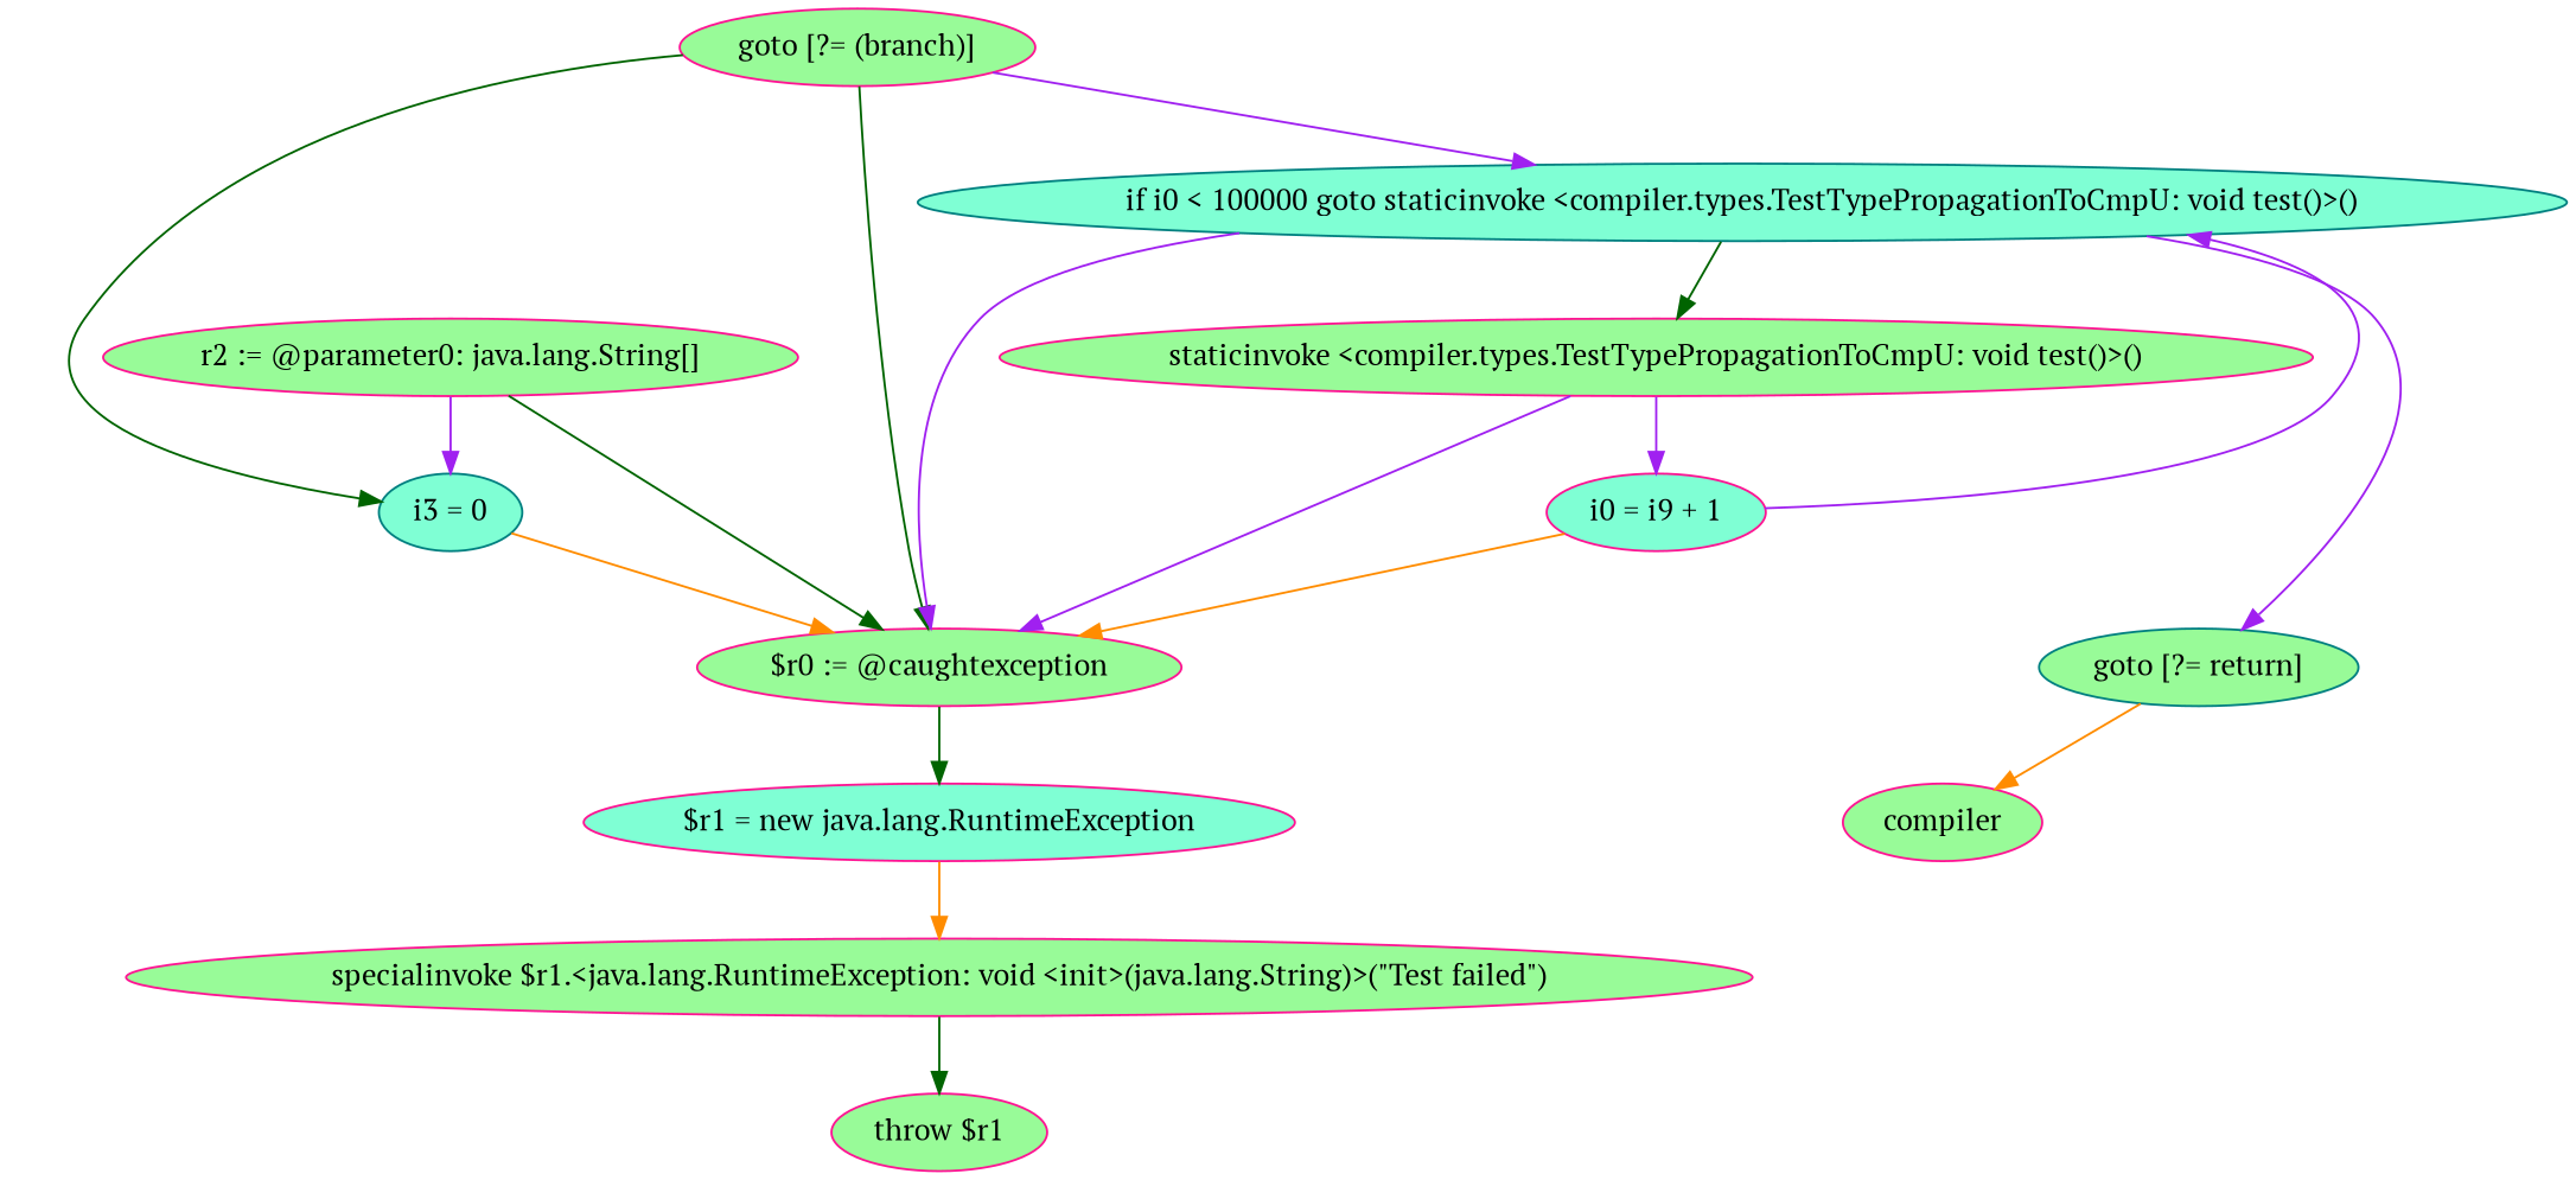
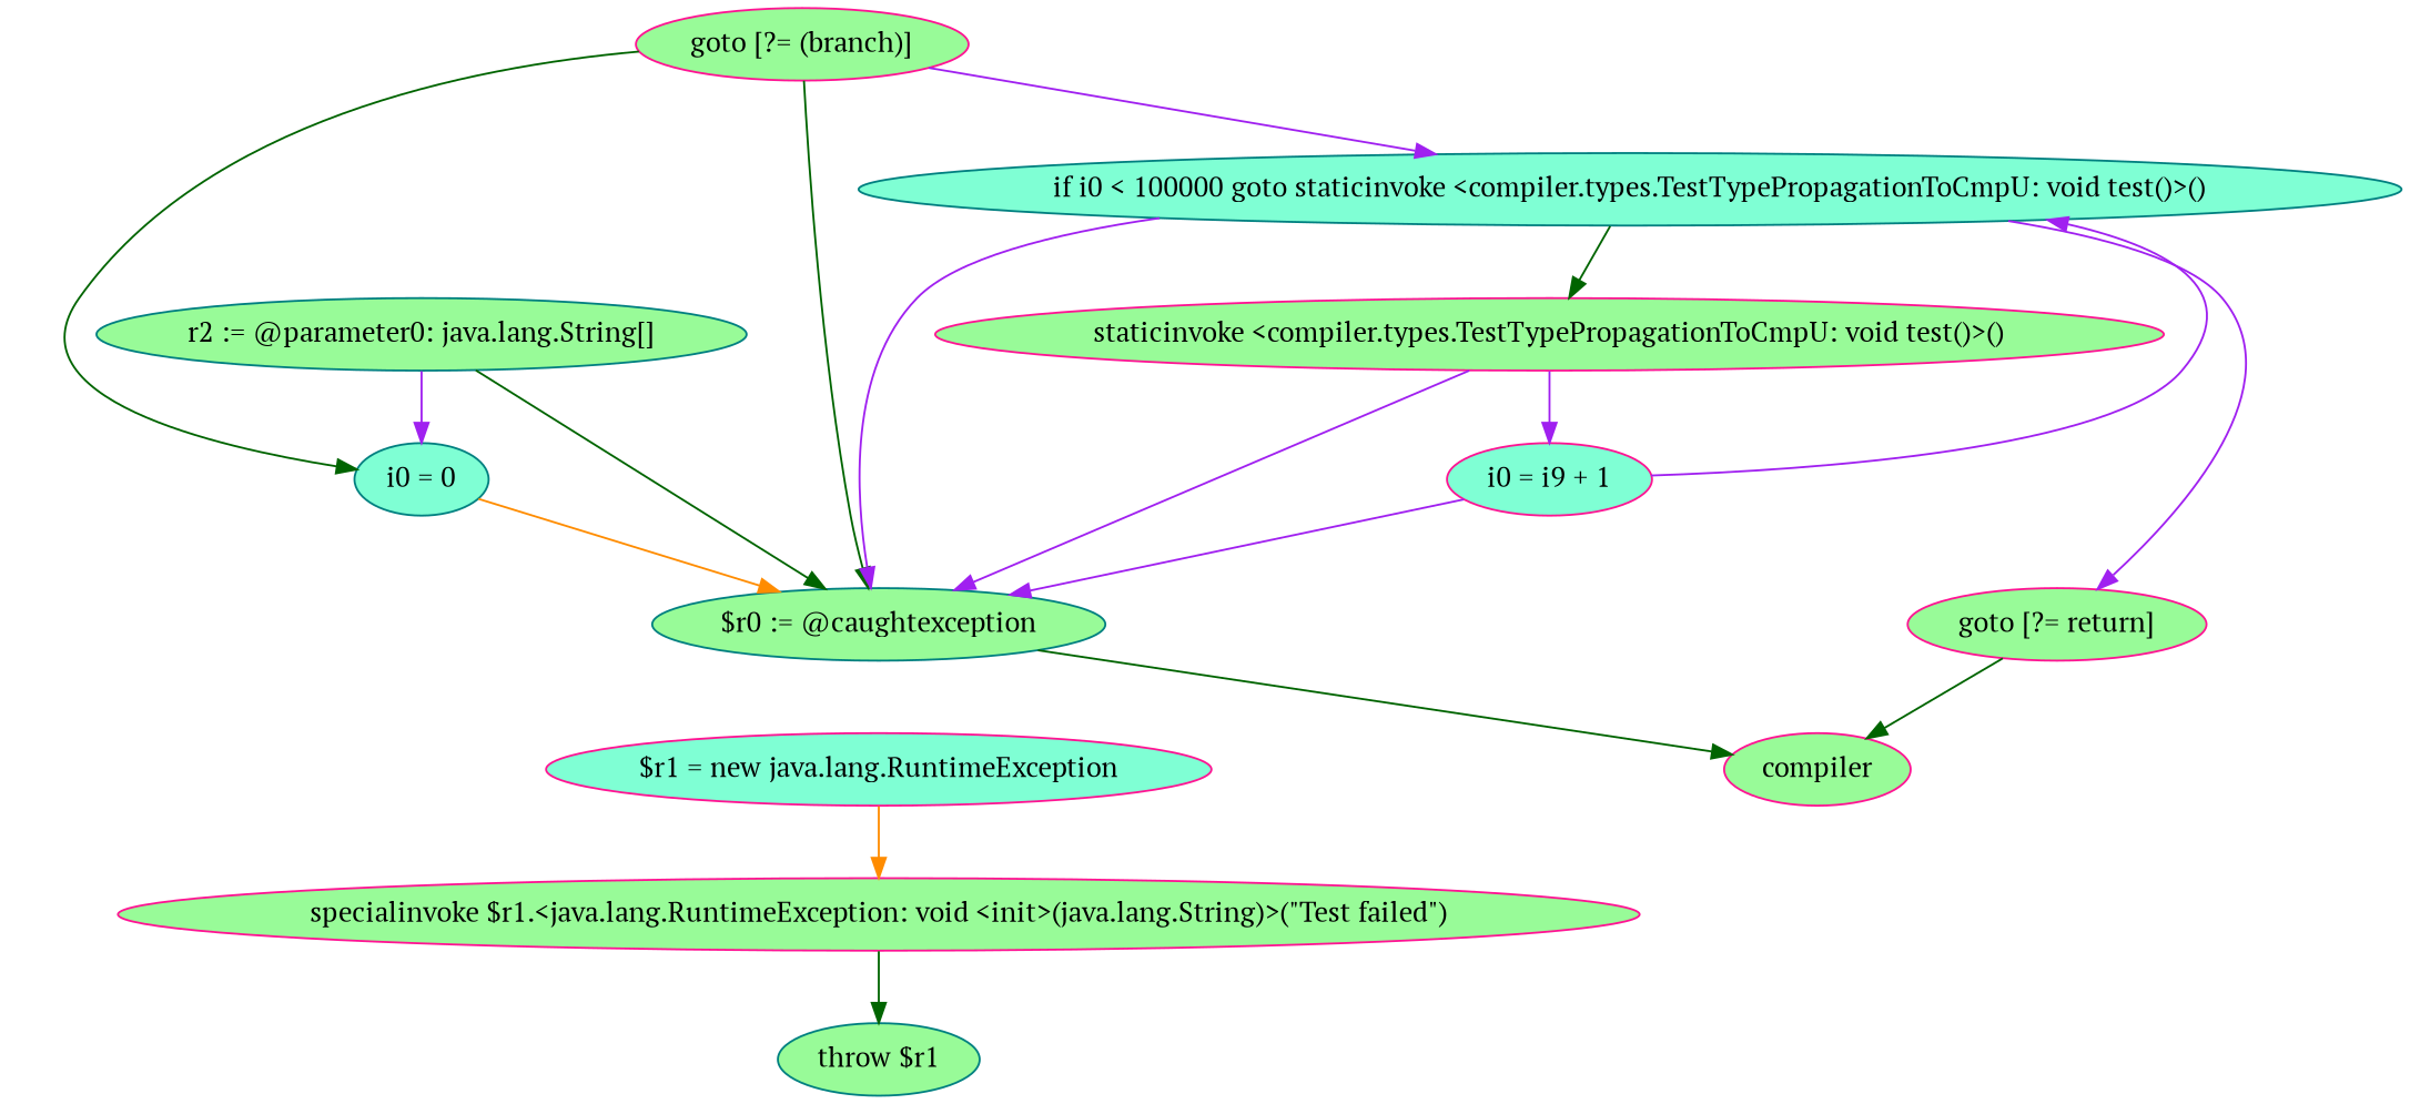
  digraph {
    fontname="PT Serif"
    node [color=deeppink fillcolor=palegreen fontname="PT Serif" style=filled]
    edge [color=purple fontname="PT Serif"]
-   "i0 = 0" [color=teal fillcolor=aquamarine label="i3 = 0"]
-   "r2 := @parameter0: java.lang.String[]"
-   "$r0 := @caughtexception"
+   "i0 = 0" [color=teal fillcolor=aquamarine]
+   "r2 := @parameter0: java.lang.String[]" [color=teal]
+   "$r0 := @caughtexception" [color=teal]
    "$r1 = new java.lang.RuntimeException" [fillcolor=aquamarine]
    "goto [?= (branch)]"
    "if i0 < 100000 goto staticinvoke <compiler.types.TestTypePropagationToCmpU: void test()>()" [color=teal fillcolor=aquamarine]
    "staticinvoke <compiler.types.TestTypePropagationToCmpU: void test()>()"
-   "goto [?= return]" [color=teal]
+   "goto [?= return]"
    n9 [fillcolor=aquamarine label="i0 = i9 + 1"]
    n10 [label=compiler]
    "specialinvoke $r1.<java.lang.RuntimeException: void <init>(java.lang.String)>(\"Test failed\")"
-   "throw $r1"
+   "throw $r1" [color=teal]
    "i0 = 0" -> "$r0 := @caughtexception" [color=darkorange]
    "r2 := @parameter0: java.lang.String[]" -> "i0 = 0"
    "r2 := @parameter0: java.lang.String[]" -> "$r0 := @caughtexception" [color=darkgreen]
-   "$r0 := @caughtexception" -> "$r1 = new java.lang.RuntimeException" [color=darkgreen]
+   "$r0 := @caughtexception" -> n10 [color=darkgreen]
    "$r1 = new java.lang.RuntimeException" -> "specialinvoke $r1.<java.lang.RuntimeException: void <init>(java.lang.String)>(\"Test failed\")" [color=darkorange]
    "goto [?= (branch)]" -> "i0 = 0" [color=darkgreen]
    "goto [?= (branch)]" -> "$r0 := @caughtexception" [color=darkgreen]
    "goto [?= (branch)]" -> "if i0 < 100000 goto staticinvoke <compiler.types.TestTypePropagationToCmpU: void test()>()"
    "if i0 < 100000 goto staticinvoke <compiler.types.TestTypePropagationToCmpU: void test()>()" -> "$r0 := @caughtexception"
    "if i0 < 100000 goto staticinvoke <compiler.types.TestTypePropagationToCmpU: void test()>()" -> "staticinvoke <compiler.types.TestTypePropagationToCmpU: void test()>()" [color=darkgreen]
    "if i0 < 100000 goto staticinvoke <compiler.types.TestTypePropagationToCmpU: void test()>()" -> "goto [?= return]"
    "staticinvoke <compiler.types.TestTypePropagationToCmpU: void test()>()" -> "$r0 := @caughtexception"
    "staticinvoke <compiler.types.TestTypePropagationToCmpU: void test()>()" -> n9
-   "goto [?= return]" -> n10 [color=darkorange]
-   n9 -> "$r0 := @caughtexception" [color=darkorange]
+   "goto [?= return]" -> n10 [color=darkgreen]
+   n9 -> "$r0 := @caughtexception"
    n9 -> "if i0 < 100000 goto staticinvoke <compiler.types.TestTypePropagationToCmpU: void test()>()"
    "specialinvoke $r1.<java.lang.RuntimeException: void <init>(java.lang.String)>(\"Test failed\")" -> "throw $r1" [color=darkgreen]
  }
